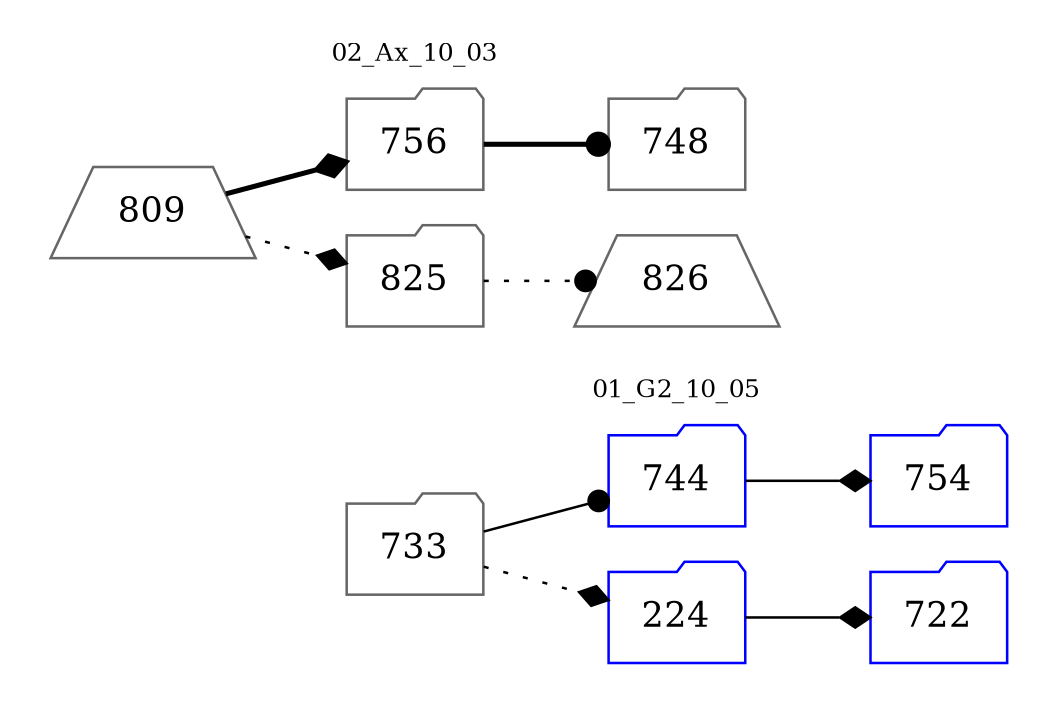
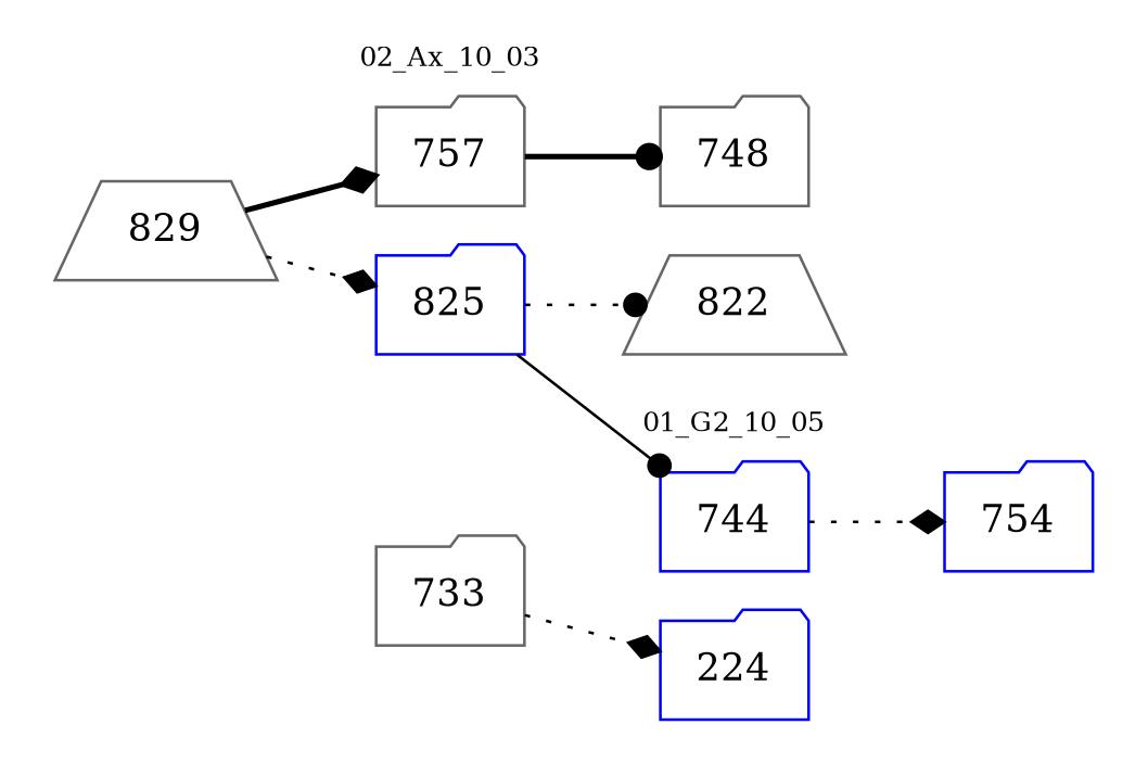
  digraph {
    rankdir=LR
    node [color=gray40 shape=folder]
    edge [arrowhead=diamond color=black style=dotted]
-   n1 [label=809 shape=trapezium]
-   n2 [label=756]
-   n3 [label=825]
+   n1 [label=829 shape=trapezium]
+   n2 [label=757]
+   n3 [color=blue label=825]
    n4 [label=748]
-   n5 [label=826 shape=trapezium]
+   n5 [label=822 shape=trapezium]
    n6 [label=733]
    n7 [color=blue label=224]
    n8 [color=blue label=744]
-   n9 [color=blue label=722]
    n10 [color=blue label=754]
    subgraph cluster_1 {
      color=white
      fontsize=10
      label="02_Ax_10_03"
      n1
      n2
      n3
      n4
      n5
    }
    subgraph cluster_2 {
      color=white
      fontsize=10
      label="01_G2_10_05"
      n6
      n7
      n8
-     n9
      n10
    }
    n1 -> n2 [style=bold]
    n1 -> n3
    n2 -> n4 [arrowhead=dot style=bold]
    n3 -> n5 [arrowhead=dot]
    n6 -> n7
-   n6 -> n8 [arrowhead=dot style=solid]
-   n7 -> n9 [style=solid]
-   n8 -> n10 [style=solid]
+   n3 -> n8 [arrowhead=dot style=solid]
+   n8 -> n10
  }
